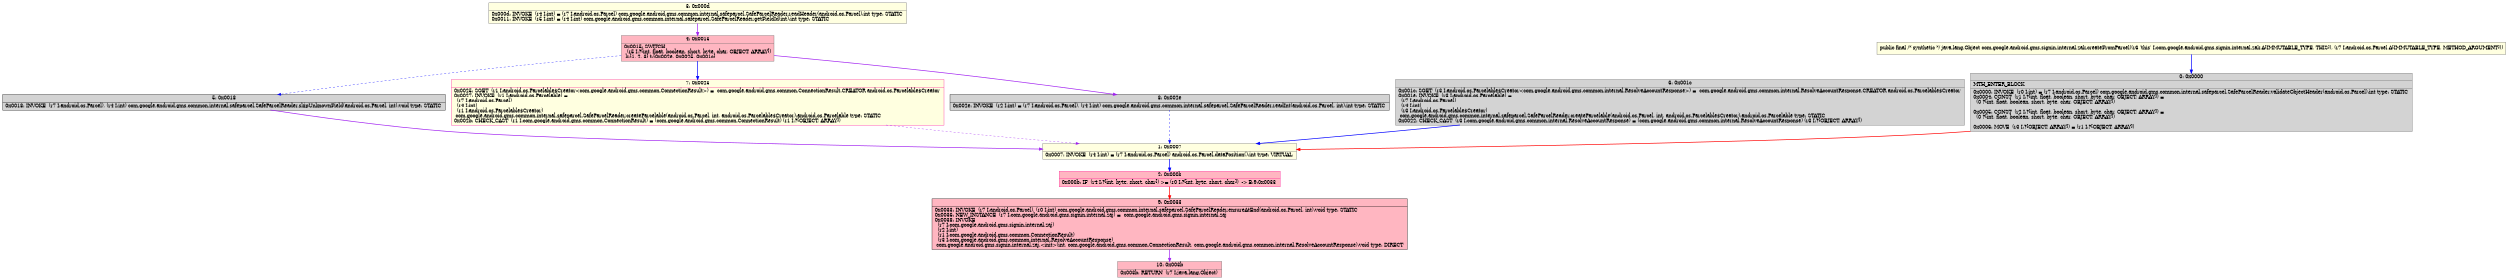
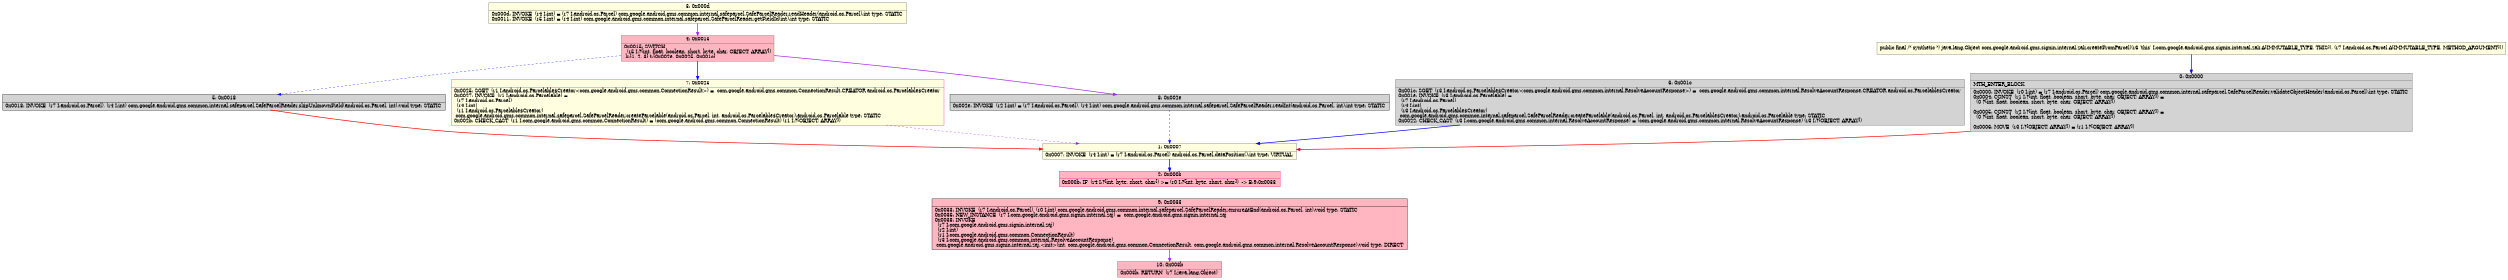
  digraph {
    node [color=gray40 fillcolor=lightgrey shape=record style=filled]
    edge [color=blue style=bold]
    n1 [label="{0\:\ 0x0000|MTH_ENTER_BLOCK\l|0x0000: INVOKE  (r0 I:int) = (r7 I:android.os.Parcel) com.google.android.gms.common.internal.safeparcel.SafeParcelReader.validateObjectHeader(android.os.Parcel):int type: STATIC \l0x0004: CONST  (r1 I:?[int, float, boolean, short, byte, char, OBJECT, ARRAY]) = \l  (0 ?[int, float, boolean, short, byte, char, OBJECT, ARRAY])\l \l0x0005: CONST  (r2 I:?[int, float, boolean, short, byte, char, OBJECT, ARRAY]) = \l  (0 ?[int, float, boolean, short, byte, char, OBJECT, ARRAY])\l \l0x0006: MOVE  (r3 I:?[OBJECT, ARRAY]) = (r1 I:?[OBJECT, ARRAY]) \l}"]
    n2 [fillcolor=lightyellow label="{1\:\ 0x0007|0x0007: INVOKE  (r4 I:int) = (r7 I:android.os.Parcel) android.os.Parcel.dataPosition():int type: VIRTUAL \l}"]
    n3 [color=deeppink fillcolor=lightpink label="{2\:\ 0x000b|0x000b: IF  (r4 I:?[int, byte, short, char]) \>= (r0 I:?[int, byte, short, char])  \-\> B:9:0x0033 \l}"]
    n4 [color=black fillcolor=lightpink label="{9\:\ 0x0033|0x0033: INVOKE  (r7 I:android.os.Parcel), (r0 I:int) com.google.android.gms.common.internal.safeparcel.SafeParcelReader.ensureAtEnd(android.os.Parcel, int):void type: STATIC \l0x0036: NEW_INSTANCE  (r7 I:com.google.android.gms.signin.internal.zaj) =  com.google.android.gms.signin.internal.zaj \l0x0038: INVOKE  \l  (r7 I:com.google.android.gms.signin.internal.zaj)\l  (r2 I:int)\l  (r1 I:com.google.android.gms.common.ConnectionResult)\l  (r3 I:com.google.android.gms.common.internal.ResolveAccountResponse)\l com.google.android.gms.signin.internal.zaj.\<init\>(int, com.google.android.gms.common.ConnectionResult, com.google.android.gms.common.internal.ResolveAccountResponse):void type: DIRECT \l}"]
    n5 [fillcolor=lightyellow label="{3\:\ 0x000d|0x000d: INVOKE  (r4 I:int) = (r7 I:android.os.Parcel) com.google.android.gms.common.internal.safeparcel.SafeParcelReader.readHeader(android.os.Parcel):int type: STATIC \l0x0011: INVOKE  (r5 I:int) = (r4 I:int) com.google.android.gms.common.internal.safeparcel.SafeParcelReader.getFieldId(int):int type: STATIC \l}"]
    n6 [fillcolor=lightpink label="{4\:\ 0x0015|0x0015: SWITCH  \l  (r5 I:?[int, float, boolean, short, byte, char, OBJECT, ARRAY])\l k:[1, 2, 3] t:[0x002e, 0x0025, 0x001c] \l}"]
    n7 [fillcolor=lightpink label="{10\:\ 0x003b|0x003b: RETURN  (r7 I:java.lang.Object) \l}"]
    n8 [color=black label="{5\:\ 0x0018|0x0018: INVOKE  (r7 I:android.os.Parcel), (r4 I:int) com.google.android.gms.common.internal.safeparcel.SafeParcelReader.skipUnknownField(android.os.Parcel, int):void type: STATIC \l}"]
    n9 [color=deeppink fillcolor=lightyellow label="{7\:\ 0x0025|0x0025: SGET  (r1 I:android.os.Parcelable$Creator\<com.google.android.gms.common.ConnectionResult\>) =  com.google.android.gms.common.ConnectionResult.CREATOR android.os.Parcelable$Creator \l0x0027: INVOKE  (r1 I:android.os.Parcelable) = \l  (r7 I:android.os.Parcel)\l  (r4 I:int)\l  (r1 I:android.os.Parcelable$Creator)\l com.google.android.gms.common.internal.safeparcel.SafeParcelReader.createParcelable(android.os.Parcel, int, android.os.Parcelable$Creator):android.os.Parcelable type: STATIC \l0x002b: CHECK_CAST  (r1 I:com.google.android.gms.common.ConnectionResult) = (com.google.android.gms.common.ConnectionResult) (r1 I:?[OBJECT, ARRAY]) \l}"]
    n10 [color=black label="{8\:\ 0x002e|0x002e: INVOKE  (r2 I:int) = (r7 I:android.os.Parcel), (r4 I:int) com.google.android.gms.common.internal.safeparcel.SafeParcelReader.readInt(android.os.Parcel, int):int type: STATIC \l}"]
    n11 [label="{6\:\ 0x001c|0x001c: SGET  (r3 I:android.os.Parcelable$Creator\<com.google.android.gms.common.internal.ResolveAccountResponse\>) =  com.google.android.gms.common.internal.ResolveAccountResponse.CREATOR android.os.Parcelable$Creator \l0x001e: INVOKE  (r3 I:android.os.Parcelable) = \l  (r7 I:android.os.Parcel)\l  (r4 I:int)\l  (r3 I:android.os.Parcelable$Creator)\l com.google.android.gms.common.internal.safeparcel.SafeParcelReader.createParcelable(android.os.Parcel, int, android.os.Parcelable$Creator):android.os.Parcelable type: STATIC \l0x0022: CHECK_CAST  (r3 I:com.google.android.gms.common.internal.ResolveAccountResponse) = (com.google.android.gms.common.internal.ResolveAccountResponse) (r3 I:?[OBJECT, ARRAY]) \l}"]
    n12 [fillcolor=lightyellow label="{public final \/* synthetic *\/ java.lang.Object com.google.android.gms.signin.internal.zak.createFromParcel((r6 'this' I:com.google.android.gms.signin.internal.zak A[IMMUTABLE_TYPE, THIS]), (r7 I:android.os.Parcel A[IMMUTABLE_TYPE, METHOD_ARGUMENT])) }"]
    n1 -> n2 [color=red]
    n2 -> n3
-   n3 -> n4 [color=red]
    n4 -> n7 [color=purple]
    n5 -> n6 [color=purple]
    n6 -> n8 [style=dashed]
    n6 -> n9
    n6 -> n10 [color=purple]
-   n8 -> n2 [color=purple]
+   n8 -> n2 [color=red]
    n9 -> n2 [color=purple style=dashed]
    n10 -> n2 [style=dashed]
    n11 -> n2
    n12 -> n1
  }
